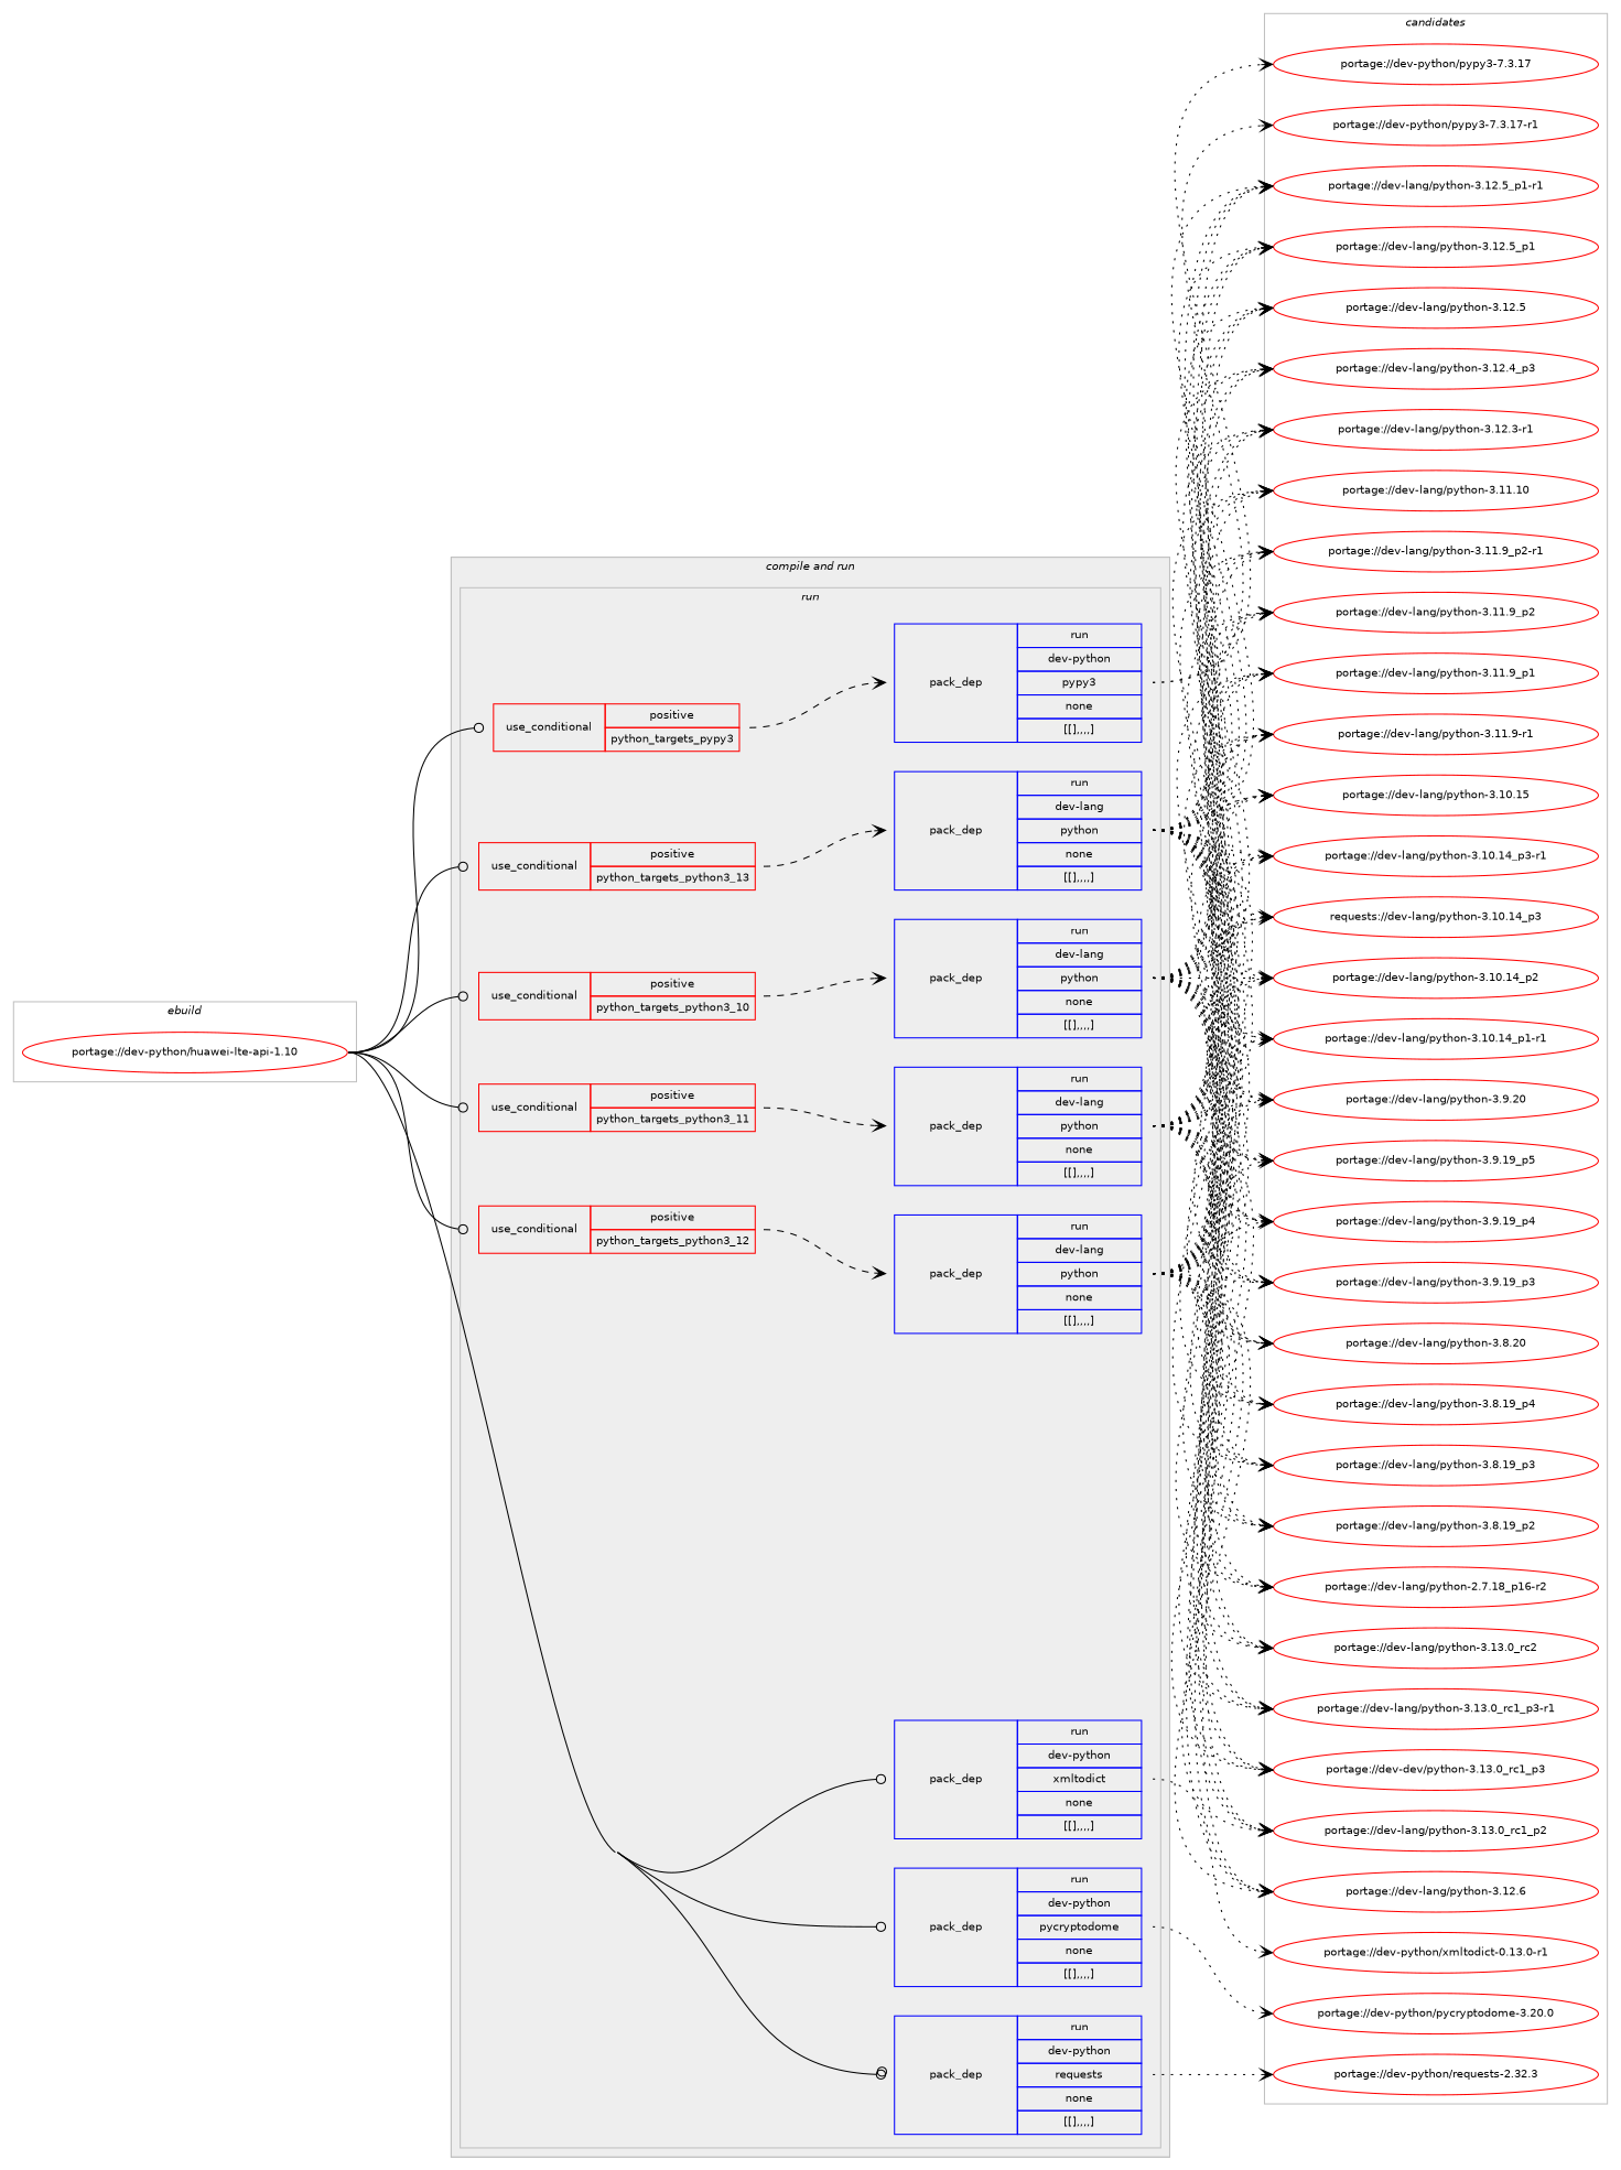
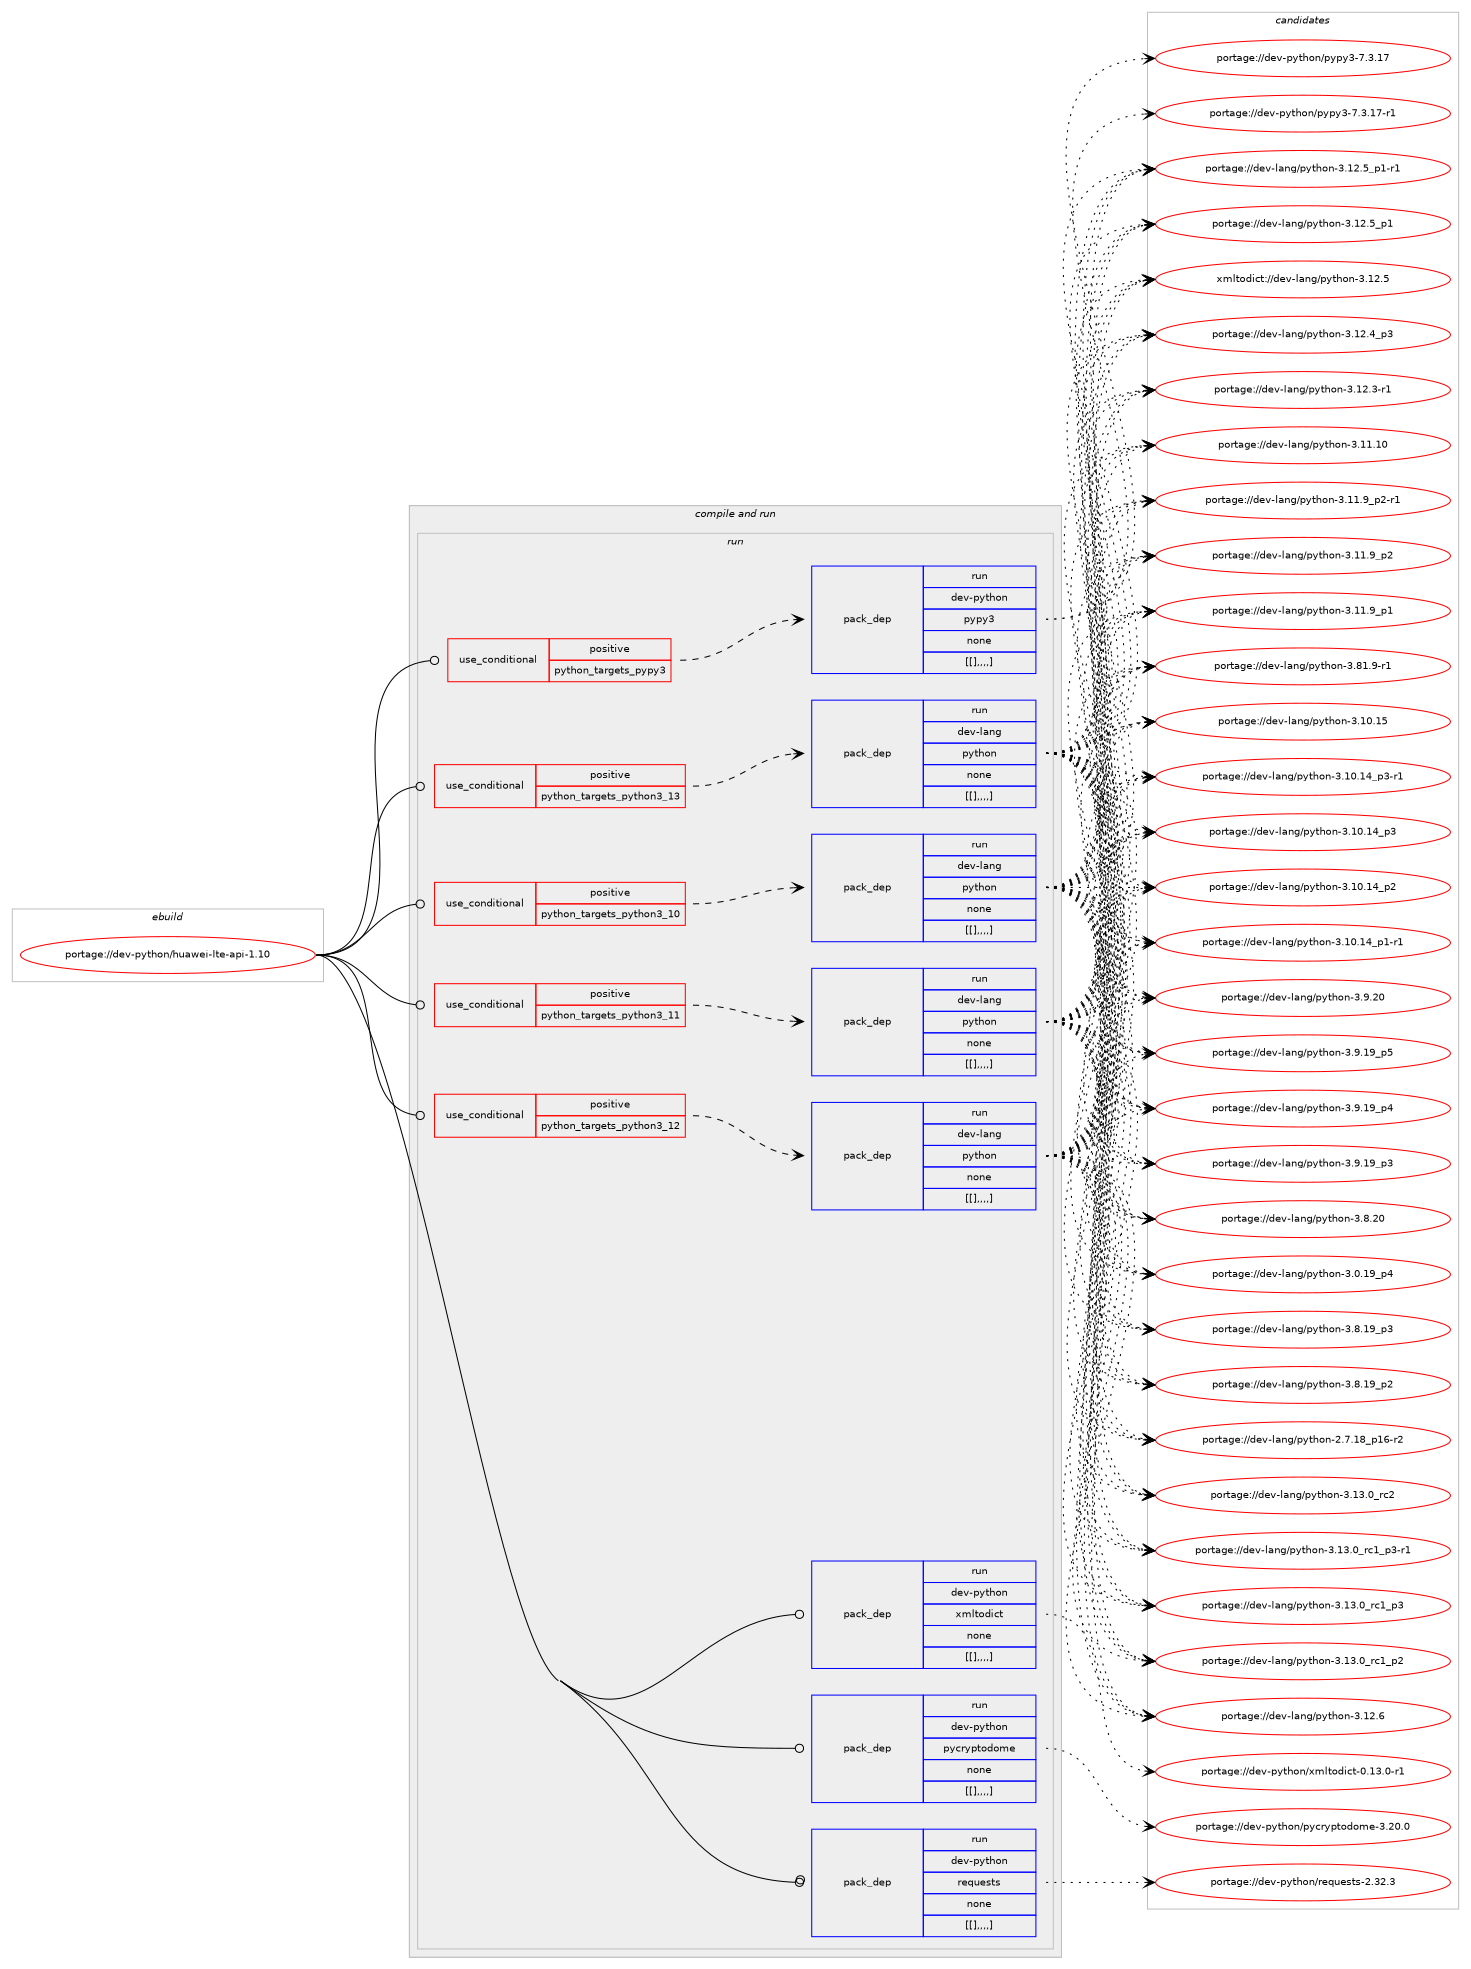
  digraph {
    compound=true
    concentrate=true
    fontname=Helvetica
    fontsize=10
    newrank=true
    rankdir=LR
    ranksep=1.5
    node [color=red fontname=Helvetica fontsize=10]
    edge [arrowhead=vee headport=w style=dotted tailport=e weight=100]
    n1 [label="portage://dev-python/huawei-lte-api-1.10" width=4]
    n2 [color=blue label=<<TABLE BORDER="0" CELLBORDER="1" CELLSPACING="0" CELLPADDING="4" WIDTH="220"><TR><TD ROWSPAN="6" CELLPADDING="30">pack_dep</TD></TR><TR><TD WIDTH="110">run</TD></TR><TR><TD>dev-python</TD></TR><TR><TD>pypy3</TD></TR><TR><TD>none</TD></TR><TR><TD>[[],,,,]</TD></TR></TABLE>> shape=none]
    n3 [label=<<TABLE BORDER="0" CELLBORDER="1" CELLSPACING="0" CELLPADDING="4"><TR><TD ROWSPAN="3" CELLPADDING="10">use_conditional</TD></TR><TR><TD>positive</TD></TR><TR><TD>python_targets_pypy3</TD></TR></TABLE>> shape=none]
    n4 [color=blue label=<<TABLE BORDER="0" CELLBORDER="1" CELLSPACING="0" CELLPADDING="4" WIDTH="220"><TR><TD ROWSPAN="6" CELLPADDING="30">pack_dep</TD></TR><TR><TD WIDTH="110">run</TD></TR><TR><TD>dev-lang</TD></TR><TR><TD>python</TD></TR><TR><TD>none</TD></TR><TR><TD>[[],,,,]</TD></TR></TABLE>> shape=none]
    n5 [label=<<TABLE BORDER="0" CELLBORDER="1" CELLSPACING="0" CELLPADDING="4"><TR><TD ROWSPAN="3" CELLPADDING="10">use_conditional</TD></TR><TR><TD>positive</TD></TR><TR><TD>python_targets_python3_10</TD></TR></TABLE>> shape=none]
    n6 [color=blue label=<<TABLE BORDER="0" CELLBORDER="1" CELLSPACING="0" CELLPADDING="4" WIDTH="220"><TR><TD ROWSPAN="6" CELLPADDING="30">pack_dep</TD></TR><TR><TD WIDTH="110">run</TD></TR><TR><TD>dev-lang</TD></TR><TR><TD>python</TD></TR><TR><TD>none</TD></TR><TR><TD>[[],,,,]</TD></TR></TABLE>> shape=none]
    n7 [label=<<TABLE BORDER="0" CELLBORDER="1" CELLSPACING="0" CELLPADDING="4"><TR><TD ROWSPAN="3" CELLPADDING="10">use_conditional</TD></TR><TR><TD>positive</TD></TR><TR><TD>python_targets_python3_11</TD></TR></TABLE>> shape=none]
    n8 [color=blue label=<<TABLE BORDER="0" CELLBORDER="1" CELLSPACING="0" CELLPADDING="4" WIDTH="220"><TR><TD ROWSPAN="6" CELLPADDING="30">pack_dep</TD></TR><TR><TD WIDTH="110">run</TD></TR><TR><TD>dev-lang</TD></TR><TR><TD>python</TD></TR><TR><TD>none</TD></TR><TR><TD>[[],,,,]</TD></TR></TABLE>> shape=none]
    n9 [label=<<TABLE BORDER="0" CELLBORDER="1" CELLSPACING="0" CELLPADDING="4"><TR><TD ROWSPAN="3" CELLPADDING="10">use_conditional</TD></TR><TR><TD>positive</TD></TR><TR><TD>python_targets_python3_12</TD></TR></TABLE>> shape=none]
    n10 [color=blue label=<<TABLE BORDER="0" CELLBORDER="1" CELLSPACING="0" CELLPADDING="4" WIDTH="220"><TR><TD ROWSPAN="6" CELLPADDING="30">pack_dep</TD></TR><TR><TD WIDTH="110">run</TD></TR><TR><TD>dev-lang</TD></TR><TR><TD>python</TD></TR><TR><TD>none</TD></TR><TR><TD>[[],,,,]</TD></TR></TABLE>> shape=none]
    n11 [label=<<TABLE BORDER="0" CELLBORDER="1" CELLSPACING="0" CELLPADDING="4"><TR><TD ROWSPAN="3" CELLPADDING="10">use_conditional</TD></TR><TR><TD>positive</TD></TR><TR><TD>python_targets_python3_13</TD></TR></TABLE>> shape=none]
    n12 [color=blue label=<<TABLE BORDER="0" CELLBORDER="1" CELLSPACING="0" CELLPADDING="4" WIDTH="220"><TR><TD ROWSPAN="6" CELLPADDING="30">pack_dep</TD></TR><TR><TD WIDTH="110">run</TD></TR><TR><TD>dev-python</TD></TR><TR><TD>pycryptodome</TD></TR><TR><TD>none</TD></TR><TR><TD>[[],,,,]</TD></TR></TABLE>> shape=none]
    n13 [color=blue label=<<TABLE BORDER="0" CELLBORDER="1" CELLSPACING="0" CELLPADDING="4" WIDTH="220"><TR><TD ROWSPAN="6" CELLPADDING="30">pack_dep</TD></TR><TR><TD WIDTH="110">run</TD></TR><TR><TD>dev-python</TD></TR><TR><TD>requests</TD></TR><TR><TD>none</TD></TR><TR><TD>[[],,,,]</TD></TR></TABLE>> shape=none]
    n14 [color=blue label=<<TABLE BORDER="0" CELLBORDER="1" CELLSPACING="0" CELLPADDING="4" WIDTH="220"><TR><TD ROWSPAN="6" CELLPADDING="30">pack_dep</TD></TR><TR><TD WIDTH="110">run</TD></TR><TR><TD>dev-python</TD></TR><TR><TD>xmltodict</TD></TR><TR><TD>none</TD></TR><TR><TD>[[],,,,]</TD></TR></TABLE>> shape=none]
    n15 [label="portage://dev-python/pypy3-7.3.17-r1" width=4]
    n16 [label="portage://dev-python/pypy3-7.3.17" width=4]
    n17 [label="portage://dev-lang/python-3.13.0_rc2" width=4]
    n18 [label="portage://dev-lang/python-3.13.0_rc1_p3-r1" width=4]
-   n19 [label="portage://dev-dev/python-3.13.0_rc1_p3" width=4]
+   n19 [label="portage://dev-lang/python-3.13.0_rc1_p3" width=4]
    n20 [label="portage://dev-lang/python-3.13.0_rc1_p2" width=4]
    n21 [label="portage://dev-lang/python-3.12.6" width=4]
    n22 [label="portage://dev-lang/python-3.12.5_p1-r1" width=4]
    n23 [label="portage://dev-lang/python-3.12.5_p1" width=4]
-   n24 [label="portage://dev-lang/python-3.12.5" width=4]
+   n24 [label="xmltodict://dev-lang/python-3.12.5" width=4]
    n25 [label="portage://dev-lang/python-3.12.4_p3" width=4]
    n26 [label="portage://dev-lang/python-3.12.3-r1" width=4]
    n27 [label="portage://dev-lang/python-3.11.10" width=4]
    n28 [label="portage://dev-lang/python-3.11.9_p2-r1" width=4]
    n29 [label="portage://dev-lang/python-3.11.9_p2" width=4]
    n30 [label="portage://dev-lang/python-3.11.9_p1" width=4]
-   n31 [label="portage://dev-lang/python-3.11.9-r1" width=4]
+   n31 [label="portage://dev-lang/python-3.81.9-r1" width=4]
    n32 [label="portage://dev-lang/python-3.10.15" width=4]
    n33 [label="portage://dev-lang/python-3.10.14_p3-r1" width=4]
-   n34 [label="requests://dev-lang/python-3.10.14_p3" width=4]
+   n34 [label="portage://dev-lang/python-3.10.14_p3" width=4]
    n35 [label="portage://dev-lang/python-3.10.14_p2" width=4]
    n36 [label="portage://dev-lang/python-3.10.14_p1-r1" width=4]
    n37 [label="portage://dev-lang/python-3.9.20" width=4]
    n38 [label="portage://dev-lang/python-3.9.19_p5" width=4]
    n39 [label="portage://dev-lang/python-3.9.19_p4" width=4]
    n40 [label="portage://dev-lang/python-3.9.19_p3" width=4]
    n41 [label="portage://dev-lang/python-3.8.20" width=4]
-   n42 [label="portage://dev-lang/python-3.8.19_p4" width=4]
+   n42 [label="portage://dev-lang/python-3.0.19_p4" width=4]
    n43 [label="portage://dev-lang/python-3.8.19_p3" width=4]
    n44 [label="portage://dev-lang/python-3.8.19_p2" width=4]
    n45 [label="portage://dev-lang/python-2.7.18_p16-r2" width=4]
    n46 [label="portage://dev-python/pycryptodome-3.20.0" width=4]
    n47 [label="portage://dev-python/requests-2.32.3" width=4]
    n48 [label="portage://dev-python/xmltodict-0.13.0-r1" width=4]
    subgraph cluster_1 {
      color=gray
      label=<<i>ebuild</i>>
      n1
    }
    subgraph cluster_2 {
      color=gray
      label=<<i>dependencies</i>>
      subgraph cluster_3 {
        color=gray
        fillcolor="#eeeeee"
        label=<<i>compile</i>>
        style=filled
      }
      subgraph cluster_4 {
        color=gray
        fillcolor="#eeeeee"
        label=<<i>compile and run</i>>
        style=filled
      }
      subgraph cluster_5 {
        color=gray
        fillcolor="#eeeeee"
        label=<<i>run</i>>
        style=filled
        subgraph sub_6 {
          color=gray
          fillcolor="#eeeeee"
          label=<<i>run</i>>
          style=filled
          n3
          subgraph sub_7 {
            color=gray
            fillcolor="#eeeeee"
            label=<<i>run</i>>
            style=filled
            n2
          }
        }
        subgraph sub_8 {
          color=gray
          fillcolor="#eeeeee"
          label=<<i>run</i>>
          style=filled
          n5
          subgraph sub_9 {
            color=gray
            fillcolor="#eeeeee"
            label=<<i>run</i>>
            style=filled
            n4
          }
        }
        subgraph sub_10 {
          color=gray
          fillcolor="#eeeeee"
          label=<<i>run</i>>
          style=filled
          n7
          subgraph sub_11 {
            color=gray
            fillcolor="#eeeeee"
            label=<<i>run</i>>
            style=filled
            n6
          }
        }
        subgraph sub_12 {
          color=gray
          fillcolor="#eeeeee"
          label=<<i>run</i>>
          style=filled
          n9
          subgraph sub_13 {
            color=gray
            fillcolor="#eeeeee"
            label=<<i>run</i>>
            style=filled
            n8
          }
        }
        subgraph sub_14 {
          color=gray
          fillcolor="#eeeeee"
          label=<<i>run</i>>
          style=filled
          n11
          subgraph sub_15 {
            color=gray
            fillcolor="#eeeeee"
            label=<<i>run</i>>
            style=filled
            n10
          }
        }
        subgraph sub_16 {
          color=gray
          fillcolor="#eeeeee"
          label=<<i>run</i>>
          style=filled
          n12
        }
        subgraph sub_17 {
          color=gray
          fillcolor="#eeeeee"
          label=<<i>run</i>>
          style=filled
          n13
        }
        subgraph sub_18 {
          color=gray
          fillcolor="#eeeeee"
          label=<<i>run</i>>
          style=filled
          n14
        }
      }
    }
    subgraph cluster_19 {
      color=gray
      label=<<i>candidates</i>>
      rank=same
      subgraph sub_20 {
        color=black
        label=<<i>candidates</i>>
        nodesep=1
        rank=same
        n15
        n16
      }
      subgraph sub_21 {
        color=black
        label=<<i>candidates</i>>
        nodesep=1
        rank=same
        n17
        n18
        n19
        n20
        n21
        n22
        n23
        n24
        n25
        n26
        n27
        n28
        n29
        n30
        n31
        n32
        n33
        n34
        n35
        n36
        n37
        n38
        n39
        n40
        n41
        n42
        n43
        n44
        n45
      }
      subgraph sub_22 {
        color=black
        label=<<i>candidates</i>>
        nodesep=1
        rank=same
        n17
        n18
        n19
        n20
        n21
        n22
        n23
        n24
        n25
        n26
        n27
        n28
        n29
        n30
        n31
        n32
        n33
        n34
        n35
        n36
        n37
        n38
        n39
        n40
        n41
        n42
        n43
        n44
        n45
      }
      subgraph sub_23 {
        color=black
        label=<<i>candidates</i>>
        nodesep=1
        rank=same
        n17
        n18
        n19
        n20
        n21
        n22
        n23
        n24
        n25
        n26
        n27
        n28
        n29
        n30
        n31
        n32
        n33
        n34
        n35
        n36
        n37
        n38
        n39
        n40
        n41
        n42
        n43
        n44
        n45
      }
      subgraph sub_24 {
        color=black
        label=<<i>candidates</i>>
        nodesep=1
        rank=same
        n17
        n18
        n19
        n20
        n21
        n22
        n23
        n24
        n25
        n26
        n27
        n28
        n29
        n30
        n31
        n32
        n33
        n34
        n35
        n36
        n37
        n38
        n39
        n40
        n41
        n42
        n43
        n44
        n45
      }
      subgraph sub_25 {
        color=black
        label=<<i>candidates</i>>
        nodesep=1
        rank=same
        n46
      }
      subgraph sub_26 {
        color=black
        label=<<i>candidates</i>>
        nodesep=1
        rank=same
        n47
      }
      subgraph sub_27 {
        color=black
        label=<<i>candidates</i>>
        nodesep=1
        rank=same
        n48
      }
    }
    n1 -> n3 [arrowhead=odot style=solid weight=20]
    n1 -> n5 [arrowhead=odot style=solid weight=20]
    n1 -> n7 [arrowhead=odot style=solid weight=20]
    n1 -> n9 [arrowhead=odot style=solid weight=20]
    n1 -> n11 [arrowhead=odot style=solid weight=20]
    n1 -> n12 [arrowhead=odot style=solid weight=20]
    n1 -> n13 [arrowhead=odot style=solid weight=20]
    n1 -> n14 [arrowhead=odot style=solid weight=20]
    n2 -> n15
    n2 -> n16
    n3 -> n2 [style=dashed weight=20]
    n4 -> n17
    n4 -> n18
    n4 -> n19
    n4 -> n20
    n4 -> n21
    n4 -> n22
    n4 -> n23
    n4 -> n24
    n4 -> n25
    n4 -> n26
    n4 -> n27
    n4 -> n28
    n4 -> n29
    n4 -> n30
    n4 -> n31
    n4 -> n32
    n4 -> n33
    n4 -> n34
    n4 -> n35
    n4 -> n36
    n4 -> n37
    n4 -> n38
    n4 -> n39
    n4 -> n40
    n4 -> n41
    n4 -> n42
    n4 -> n43
    n4 -> n44
    n4 -> n45
    n5 -> n4 [style=dashed weight=20]
    n6 -> n17
    n6 -> n18
    n6 -> n19
    n6 -> n20
    n6 -> n21
    n6 -> n22
    n6 -> n23
    n6 -> n24
    n6 -> n25
    n6 -> n26
    n6 -> n27
    n6 -> n28
    n6 -> n29
    n6 -> n30
    n6 -> n31
    n6 -> n32
    n6 -> n33
    n6 -> n34
    n6 -> n35
    n6 -> n36
    n6 -> n37
    n6 -> n38
    n6 -> n39
    n6 -> n40
    n6 -> n41
    n6 -> n42
    n6 -> n43
    n6 -> n44
    n6 -> n45
    n7 -> n6 [style=dashed weight=20]
    n8 -> n17
    n8 -> n18
    n8 -> n19
    n8 -> n20
    n8 -> n21
    n8 -> n22
    n8 -> n23
    n8 -> n24
    n8 -> n25
    n8 -> n26
    n8 -> n27
    n8 -> n28
    n8 -> n29
    n8 -> n30
    n8 -> n31
    n8 -> n32
    n8 -> n33
    n8 -> n34
    n8 -> n35
    n8 -> n36
    n8 -> n37
    n8 -> n38
    n8 -> n39
    n8 -> n40
    n8 -> n41
    n8 -> n42
    n8 -> n43
    n8 -> n44
    n8 -> n45
    n9 -> n8 [style=dashed weight=20]
    n10 -> n17
    n10 -> n18
    n10 -> n19
    n10 -> n20
    n10 -> n21
    n10 -> n22
    n10 -> n23
    n10 -> n24
    n10 -> n25
    n10 -> n26
    n10 -> n27
    n10 -> n28
    n10 -> n29
    n10 -> n30
    n10 -> n31
    n10 -> n32
    n10 -> n33
    n10 -> n34
    n10 -> n35
    n10 -> n36
    n10 -> n37
    n10 -> n38
    n10 -> n39
    n10 -> n40
    n10 -> n41
    n10 -> n42
    n10 -> n43
    n10 -> n44
    n10 -> n45
    n11 -> n10 [style=dashed weight=20]
    n12 -> n46
    n13 -> n47
    n14 -> n48
  }
